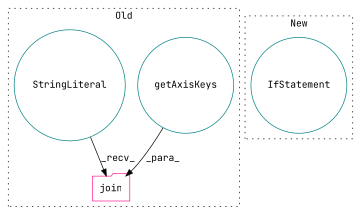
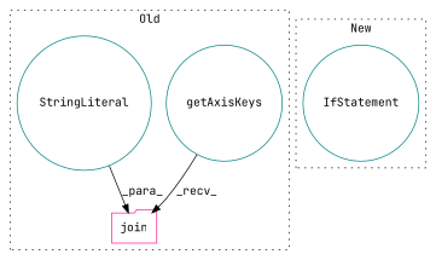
  digraph {
    fontname="JetBrains Mono"
    node [a=32 color=teal fontname="JetBrains Mono" shape=circle]
    edge [fontname="JetBrains Mono"]
    n1 [l=13 label=getAxisKeys s=11064]
    n2 [color=deeppink l="5,1" label=join s="11045,11077" shape=folder]
    n3 [a=45 l=2 label=StringLiteral s=11042]
    n4 [a=25 l=22 label=IfStatement s=11740]
    subgraph cluster_1 {
      label=Old
      style=dotted
      n1
      n2
      n3
    }
    subgraph cluster_2 {
      label=New
      style=dotted
      n4
    }
-   n1 -> n2 [label=_para_]
-   n3 -> n2 [label=_recv_]
+   n1 -> n2 [label=_recv_]
+   n3 -> n2 [label=_para_]
  }
